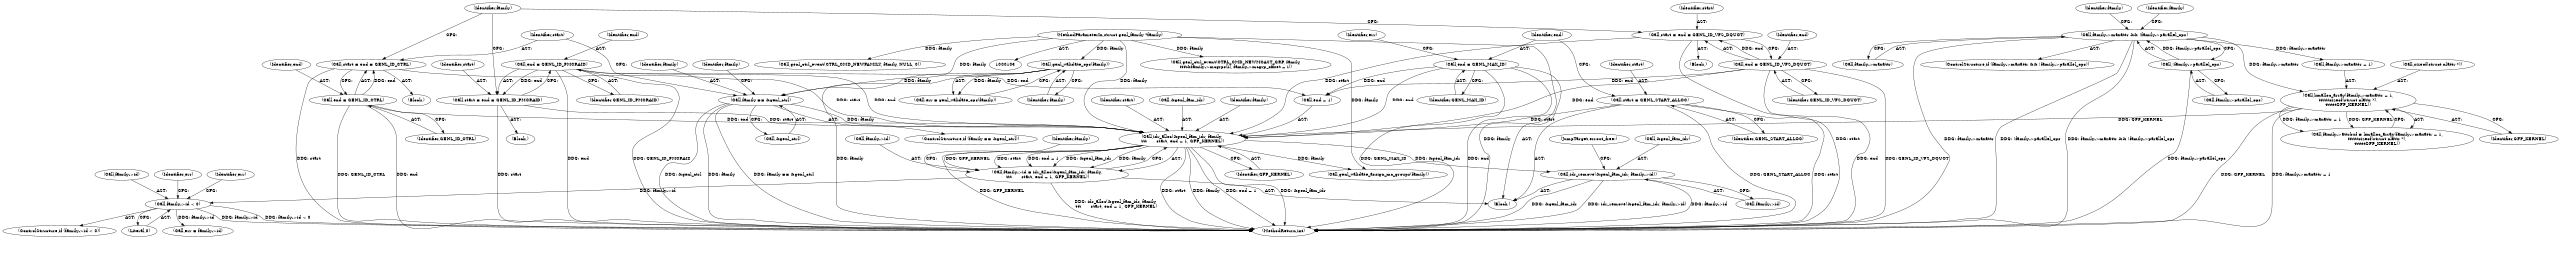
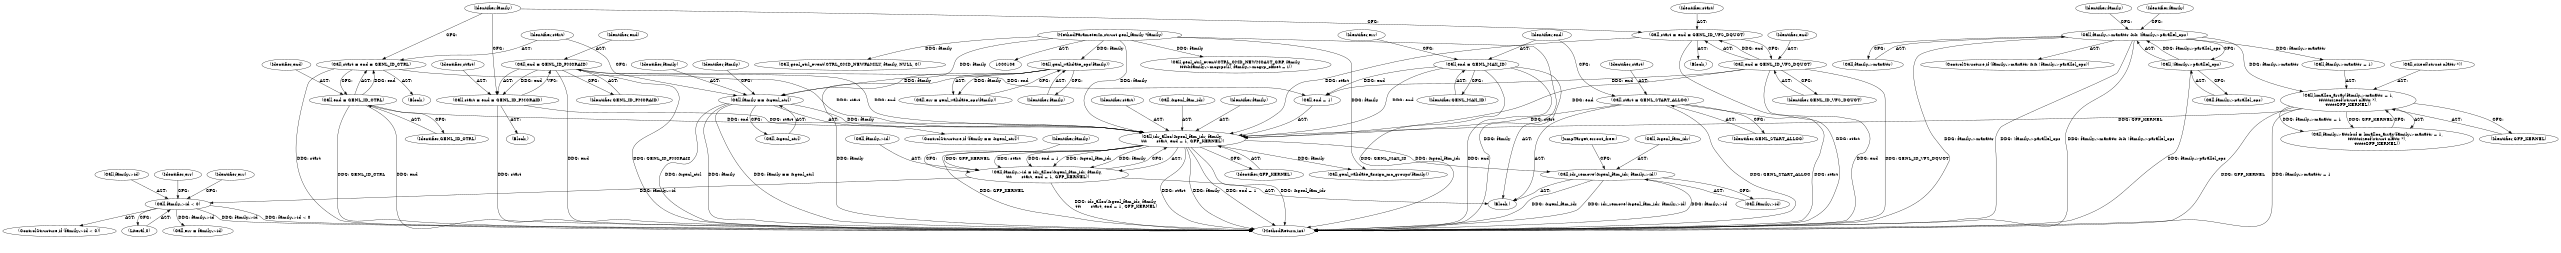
  digraph {
    n1 [label="(Call,idr_remove(&genl_fam_idr, family->id))"]
    n2 [label="(Call,family->id)"]
    n3 [label="(MethodReturn,int)"]
    n4 [label="(Block,)"]
    n5 [label="(Call,idr_alloc(&genl_fam_idr, family,\n \t\t\t       start, end + 1, GFP_KERNEL))"]
    n6 [label="(Call,family->id = idr_alloc(&genl_fam_idr, family,\n \t\t\t       start, end + 1, GFP_KERNEL))"]
    n7 [label="(Identifier,GFP_KERNEL)"]
    n8 [label="(Call,genl_validate_assign_mc_groups(family))"]
    n9 [label="(Call,family->id < 0)"]
    n10 [label="(Call,family == &genl_ctrl)"]
    n11 [label="(ControlStructure,if (family == &genl_ctrl))"]
    n12 [label="(Call,&genl_ctrl)"]
    n13 [label="(Call,genl_validate_ops(family))"]
    n14 [label="(Call,err = genl_validate_ops(family))"]
    n15 [label="(Identifier,family)"]
    n16 [label="(MethodParameterIn,struct genl_family *family)"]
    n17 [label="(Call,genl_ctrl_event(CTRL_CMD_NEWMCAST_GRP, family,\n\t\t\t\t&family->mcgrps[i], family->mcgrp_offset + i))"]
    n18 [label="(Call,genl_ctrl_event(CTRL_CMD_NEWFAMILY, family, NULL, 0))"]
    1000103
    n20 [label="(Call,start = end = GENL_ID_PMCRAID)"]
    n21 [label="(Call,end = GENL_ID_PMCRAID)"]
    n22 [label="(Block,)"]
    n23 [label="(Call,end + 1)"]
    n24 [label="(Identifier,GENL_ID_PMCRAID)"]
    n25 [label="(Call,start = end = GENL_ID_CTRL)"]
    n26 [label="(Call,end = GENL_ID_CTRL)"]
    n27 [label="(Block,)"]
    n28 [label="(Identifier,GENL_ID_CTRL)"]
    n29 [label="(Call,start = GENL_START_ALLOC)"]
    n30 [label="(Identifier,GENL_START_ALLOC)"]
    n31 [label="(Call,start = end = GENL_ID_VFS_DQUOT)"]
    n32 [label="(Call,end = GENL_ID_VFS_DQUOT)"]
    n33 [label="(Block,)"]
    n34 [label="(Identifier,GENL_ID_VFS_DQUOT)"]
    n35 [label="(Call,end = GENL_MAX_ID)"]
    n36 [label="(Identifier,GENL_MAX_ID)"]
    n37 [label="(Call,kmalloc_array(family->maxattr + 1,\n\t\t\t\t\t\tsizeof(struct nlattr *),\n\t\t\t\t\t\tGFP_KERNEL))"]
    n38 [label="(Identifier,GFP_KERNEL)"]
    n39 [label="(Call,family->attrbuf = kmalloc_array(family->maxattr + 1,\n\t\t\t\t\t\tsizeof(struct nlattr *),\n\t\t\t\t\t\tGFP_KERNEL))"]
    n40 [label="(Call,family->maxattr && !family->parallel_ops)"]
    n41 [label="(Call,!family->parallel_ops)"]
    n42 [label="(Call,family->maxattr)"]
    n43 [label="(Call,family->maxattr + 1)"]
    n44 [label="(ControlStructure,if (family->maxattr && !family->parallel_ops))"]
    n45 [label="(Call,family->parallel_ops)"]
    n46 [label="(Literal,0)"]
    n47 [label="(Call,err = family->id)"]
    n48 [label="(ControlStructure,if (family->id < 0))"]
    n49 [label="(Identifier,start)"]
    n50 [label="(Identifier,family)"]
    n51 [label="(Identifier,err)"]
    n52 [label="(Identifier,family)"]
    n53 [label="(Call,family->id)"]
    n54 [label="(Identifier,end)"]
    n55 [label="(JumpTarget,errout_free:)"]
    n56 [label="(Call,&genl_fam_idr)"]
    n57 [label="(Identifier,end)"]
    n58 [label="(Call,sizeof(struct nlattr *))"]
    n59 [label="(Call,&genl_fam_idr)"]
    n60 [label="(Identifier,family)"]
    n61 [label="(Identifier,start)"]
    n62 [label="(Identifier,family)"]
    n63 [label="(Identifier,start)"]
    n64 [label="(Identifier,family)"]
    n65 [label="(Identifier,end)"]
    n66 [label="(Identifier,start)"]
    n67 [label="(Identifier,err)"]
    n68 [label="(Call,family->id)"]
    n69 [label="(Identifier,err)"]
    n70 [label="(Identifier,family)"]
    n71 [label="(Identifier,start)"]
    n72 [label="(Identifier,end)"]
    n73 [label="(Identifier,family)"]
    n1 -> n2 [label="CFG: "]
    n1 -> n3 [label="DDG: &genl_fam_idr"]
    n1 -> n3 [label="DDG: idr_remove(&genl_fam_idr, family->id)"]
    n1 -> n3 [label="DDG: family->id"]
    n1 -> n4 [label="AST: "]
    n2 -> n1 [label="AST: "]
    n5 -> n1 [label="DDG: &genl_fam_idr"]
    n5 -> n3 [label="DDG: start"]
    n5 -> n3 [label="DDG: family"]
    n5 -> n3 [label="DDG: end + 1"]
    n5 -> n3 [label="DDG: &genl_fam_idr"]
    n5 -> n3 [label="DDG: GFP_KERNEL"]
    n5 -> n6 [label="AST: "]
    n5 -> n6 [label="DDG: GFP_KERNEL"]
    n5 -> n6 [label="DDG: start"]
    n5 -> n6 [label="DDG: end + 1"]
    n5 -> n6 [label="DDG: &genl_fam_idr"]
    n5 -> n6 [label="DDG: family"]
    n5 -> n7 [label="CFG: "]
    n5 -> n8 [label="DDG: family"]
    n6 -> n3 [label="DDG: idr_alloc(&genl_fam_idr, family,\n \t\t\t       start, end + 1, GFP_KERNEL)"]
    n6 -> n4 [label="AST: "]
    n6 -> n5 [label="CFG: "]
    n6 -> n9 [label="DDG: family->id"]
    n7 -> n5 [label="AST: "]
    n9 -> n3 [label="DDG: family->id"]
    n9 -> n3 [label="DDG: family->id < 0"]
    n9 -> n46 [label="CFG: "]
    n9 -> n47 [label="DDG: family->id"]
    n9 -> n48 [label="AST: "]
    n10 -> n3 [label="DDG: &genl_ctrl"]
    n10 -> n3 [label="DDG: family"]
    n10 -> n3 [label="DDG: family == &genl_ctrl"]
    n10 -> n5 [label="DDG: family"]
    n10 -> n11 [label="AST: "]
    n10 -> n12 [label="CFG: "]
    n12 -> n10 [label="AST: "]
    n13 -> n3 [label="DDG: family"]
    n13 -> n10 [label="DDG: family"]
    n13 -> n14 [label="AST: "]
    n13 -> n14 [label="DDG: family"]
    n13 -> n15 [label="CFG: "]
    n14 -> n13 [label="CFG: "]
    n15 -> n13 [label="AST: "]
    n16 -> n3 [label="DDG: family"]
    n16 -> n5 [label="DDG: family"]
    n16 -> n8 [label="DDG: family"]
    n16 -> n10 [label="DDG: family"]
    n16 -> n13 [label="DDG: family"]
    n16 -> n17 [label="DDG: family"]
    n16 -> n18 [label="DDG: family"]
    n16 -> 1000103 [label="AST: "]
    n20 -> n3 [label="DDG: start"]
    n20 -> n5 [label="DDG: start"]
-   n20 -> n21 [label="CFG: "]
+   n20 -> n21 [label="VFS: "]
    n20 -> n22 [label="AST: "]
    n21 -> n3 [label="DDG: end"]
    n21 -> n3 [label="DDG: GENL_ID_PMCRAID"]
    n21 -> n5 [label="DDG: end"]
    n21 -> n20 [label="AST: "]
    n21 -> n20 [label="DDG: end"]
    n21 -> n23 [label="DDG: end"]
    n21 -> n24 [label="CFG: "]
    n23 -> n5 [label="AST: "]
    n24 -> n21 [label="AST: "]
    n25 -> n3 [label="DDG: start"]
    n25 -> n5 [label="DDG: start"]
    n25 -> n26 [label="CFG: "]
    n25 -> n27 [label="AST: "]
    n26 -> n3 [label="DDG: end"]
    n26 -> n3 [label="DDG: GENL_ID_CTRL"]
    n26 -> n5 [label="DDG: end"]
    n26 -> n25 [label="AST: "]
    n26 -> n25 [label="DDG: end"]
    n26 -> n28 [label="CFG: "]
    n28 -> n26 [label="AST: "]
    n29 -> n3 [label="DDG: start"]
    n29 -> n3 [label="DDG: GENL_START_ALLOC"]
    n29 -> n4 [label="AST: "]
    n29 -> n5 [label="DDG: start"]
    n29 -> n30 [label="CFG: "]
    n30 -> n29 [label="AST: "]
    n31 -> n3 [label="DDG: start"]
    n31 -> n5 [label="DDG: start"]
    n31 -> n32 [label="CFG: "]
    n31 -> n33 [label="AST: "]
    n32 -> n3 [label="DDG: GENL_ID_VFS_DQUOT"]
    n32 -> n3 [label="DDG: end"]
    n32 -> n5 [label="DDG: end"]
    n32 -> n23 [label="DDG: end"]
    n32 -> n31 [label="AST: "]
    n32 -> n31 [label="DDG: end"]
    n32 -> n34 [label="CFG: "]
    n34 -> n32 [label="AST: "]
    n35 -> n3 [label="DDG: end"]
    n35 -> n3 [label="DDG: GENL_MAX_ID"]
    n35 -> n4 [label="AST: "]
    n35 -> n5 [label="DDG: end"]
    n35 -> n23 [label="DDG: end"]
    n35 -> n36 [label="CFG: "]
    n36 -> n35 [label="AST: "]
    n37 -> n3 [label="DDG: GFP_KERNEL"]
    n37 -> n3 [label="DDG: family->maxattr + 1"]
    n37 -> n5 [label="DDG: GFP_KERNEL"]
    n37 -> n38 [label="CFG: "]
    n37 -> n39 [label="AST: "]
    n37 -> n39 [label="DDG: family->maxattr + 1"]
    n37 -> n39 [label="DDG: GFP_KERNEL"]
    n38 -> n37 [label="AST: "]
    n39 -> n37 [label="CFG: "]
    n40 -> n3 [label="DDG: !family->parallel_ops"]
    n40 -> n3 [label="DDG: family->maxattr && !family->parallel_ops"]
    n40 -> n3 [label="DDG: family->maxattr"]
    n40 -> n37 [label="DDG: family->maxattr"]
    n40 -> n41 [label="CFG: "]
    n40 -> n42 [label="CFG: "]
    n40 -> n43 [label="DDG: family->maxattr"]
    n40 -> n44 [label="AST: "]
    n41 -> n3 [label="DDG: family->parallel_ops"]
    n41 -> n40 [label="AST: "]
    n41 -> n40 [label="DDG: family->parallel_ops"]
    n41 -> n45 [label="CFG: "]
    n42 -> n40 [label="AST: "]
    n43 -> n37 [label="AST: "]
    n45 -> n41 [label="AST: "]
    n46 -> n9 [label="AST: "]
    n49 -> n5 [label="AST: "]
    n50 -> n40 [label="CFG: "]
    n51 -> n35 [label="CFG: "]
    n52 -> n10 [label="AST: "]
    n53 -> n6 [label="AST: "]
    n54 -> n26 [label="AST: "]
    n55 -> n1 [label="CFG: "]
    n56 -> n5 [label="AST: "]
    n57 -> n29 [label="CFG: "]
    n57 -> n35 [label="AST: "]
    n58 -> n37 [label="AST: "]
    n59 -> n1 [label="AST: "]
    n60 -> n20 [label="CFG: "]
    n60 -> n25 [label="CFG: "]
    n60 -> n31 [label="CFG: "]
    n61 -> n29 [label="AST: "]
    n62 -> n5 [label="AST: "]
    n63 -> n31 [label="AST: "]
    n64 -> n10 [label="CFG: "]
    n65 -> n32 [label="AST: "]
    n66 -> n20 [label="AST: "]
    n67 -> n9 [label="CFG: "]
    n68 -> n9 [label="AST: "]
    n69 -> n9 [label="CFG: "]
    n70 -> n6 [label="CFG: "]
    n71 -> n10 [label="CFG: "]
    n71 -> n25 [label="AST: "]
    n72 -> n21 [label="AST: "]
    n73 -> n40 [label="CFG: "]
  }
